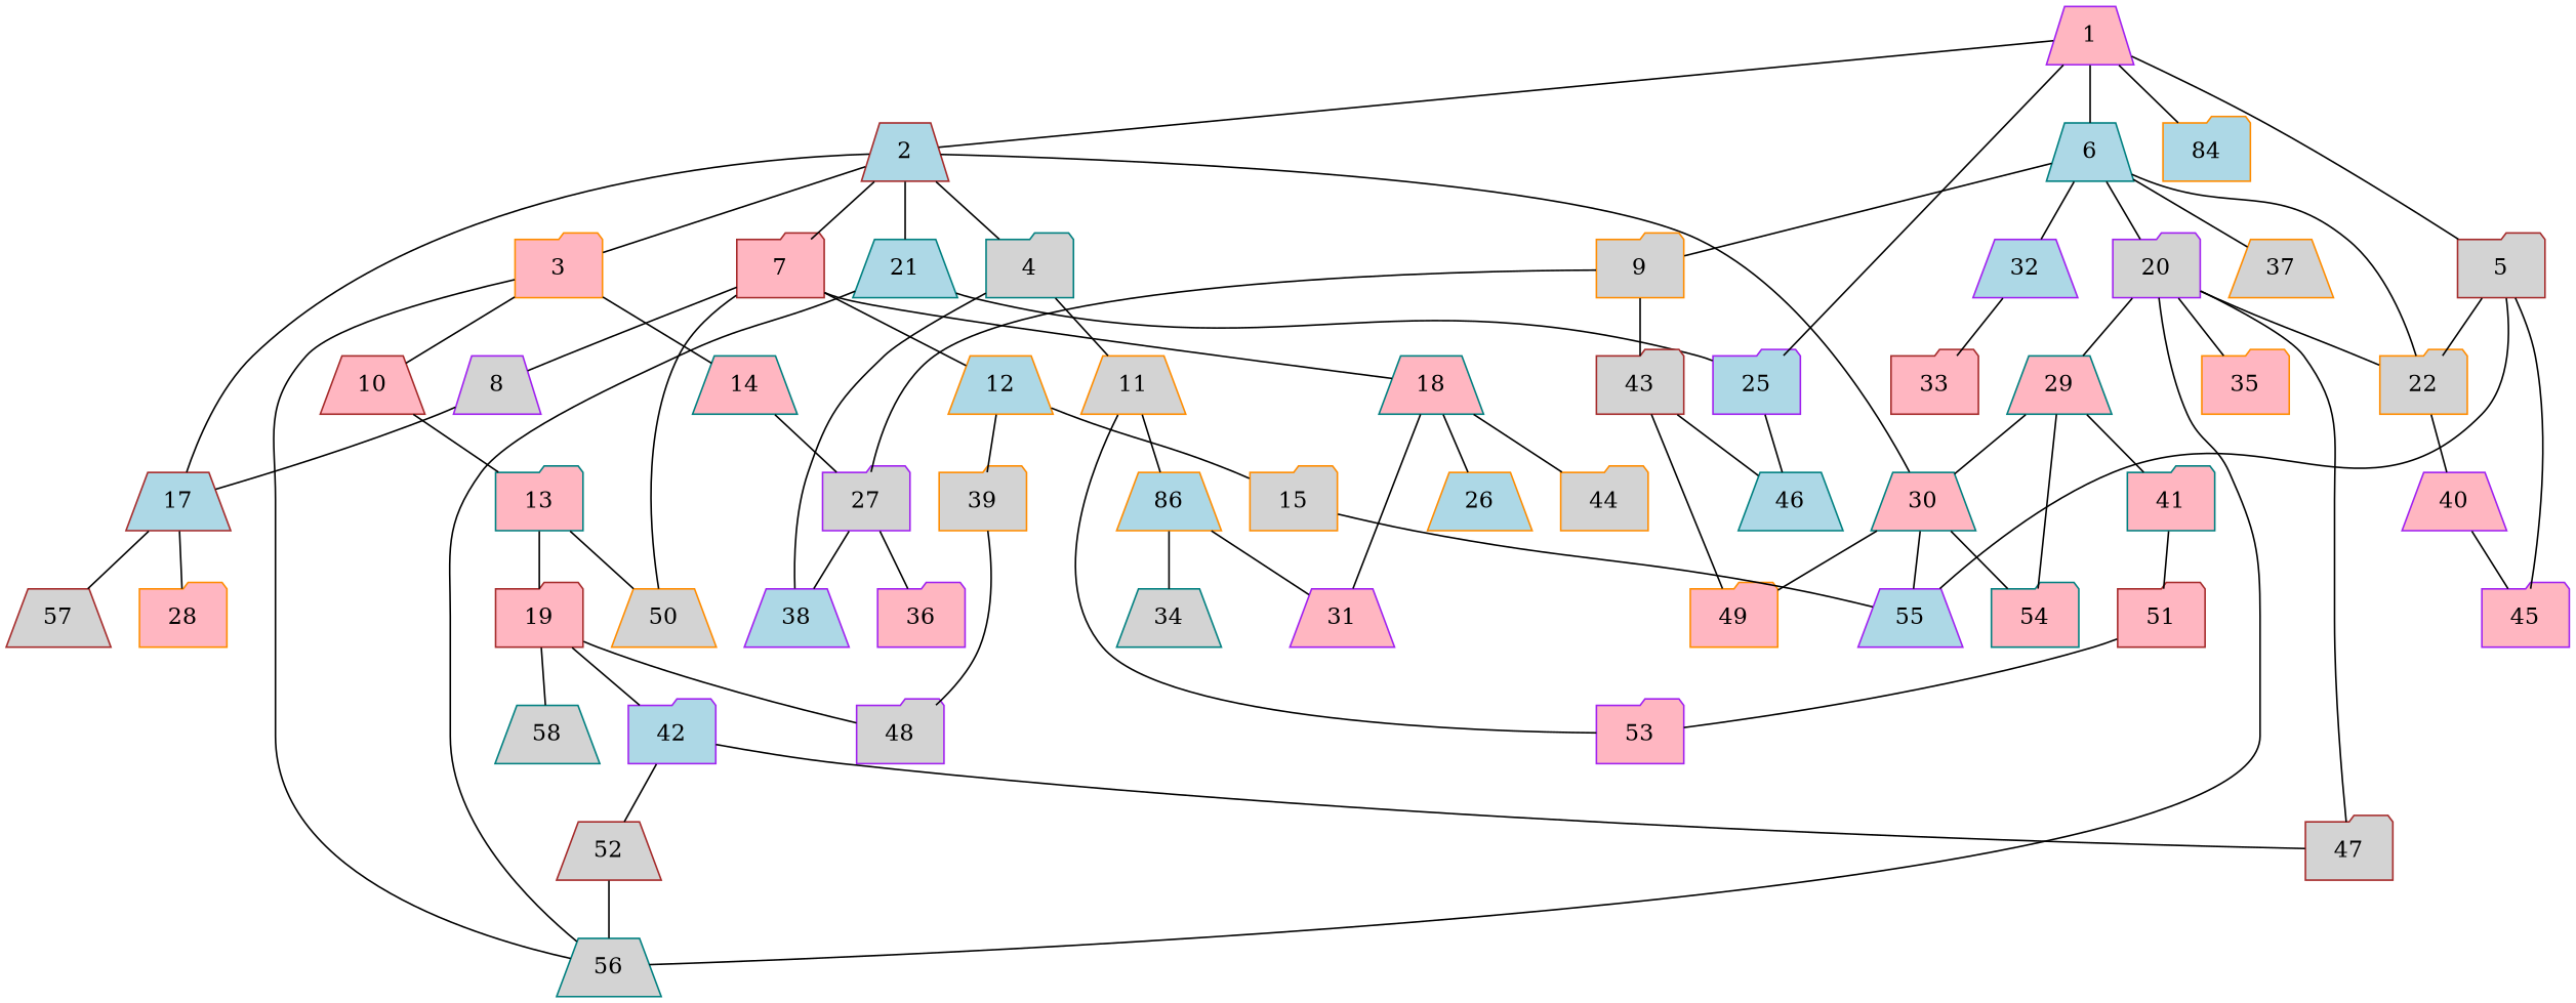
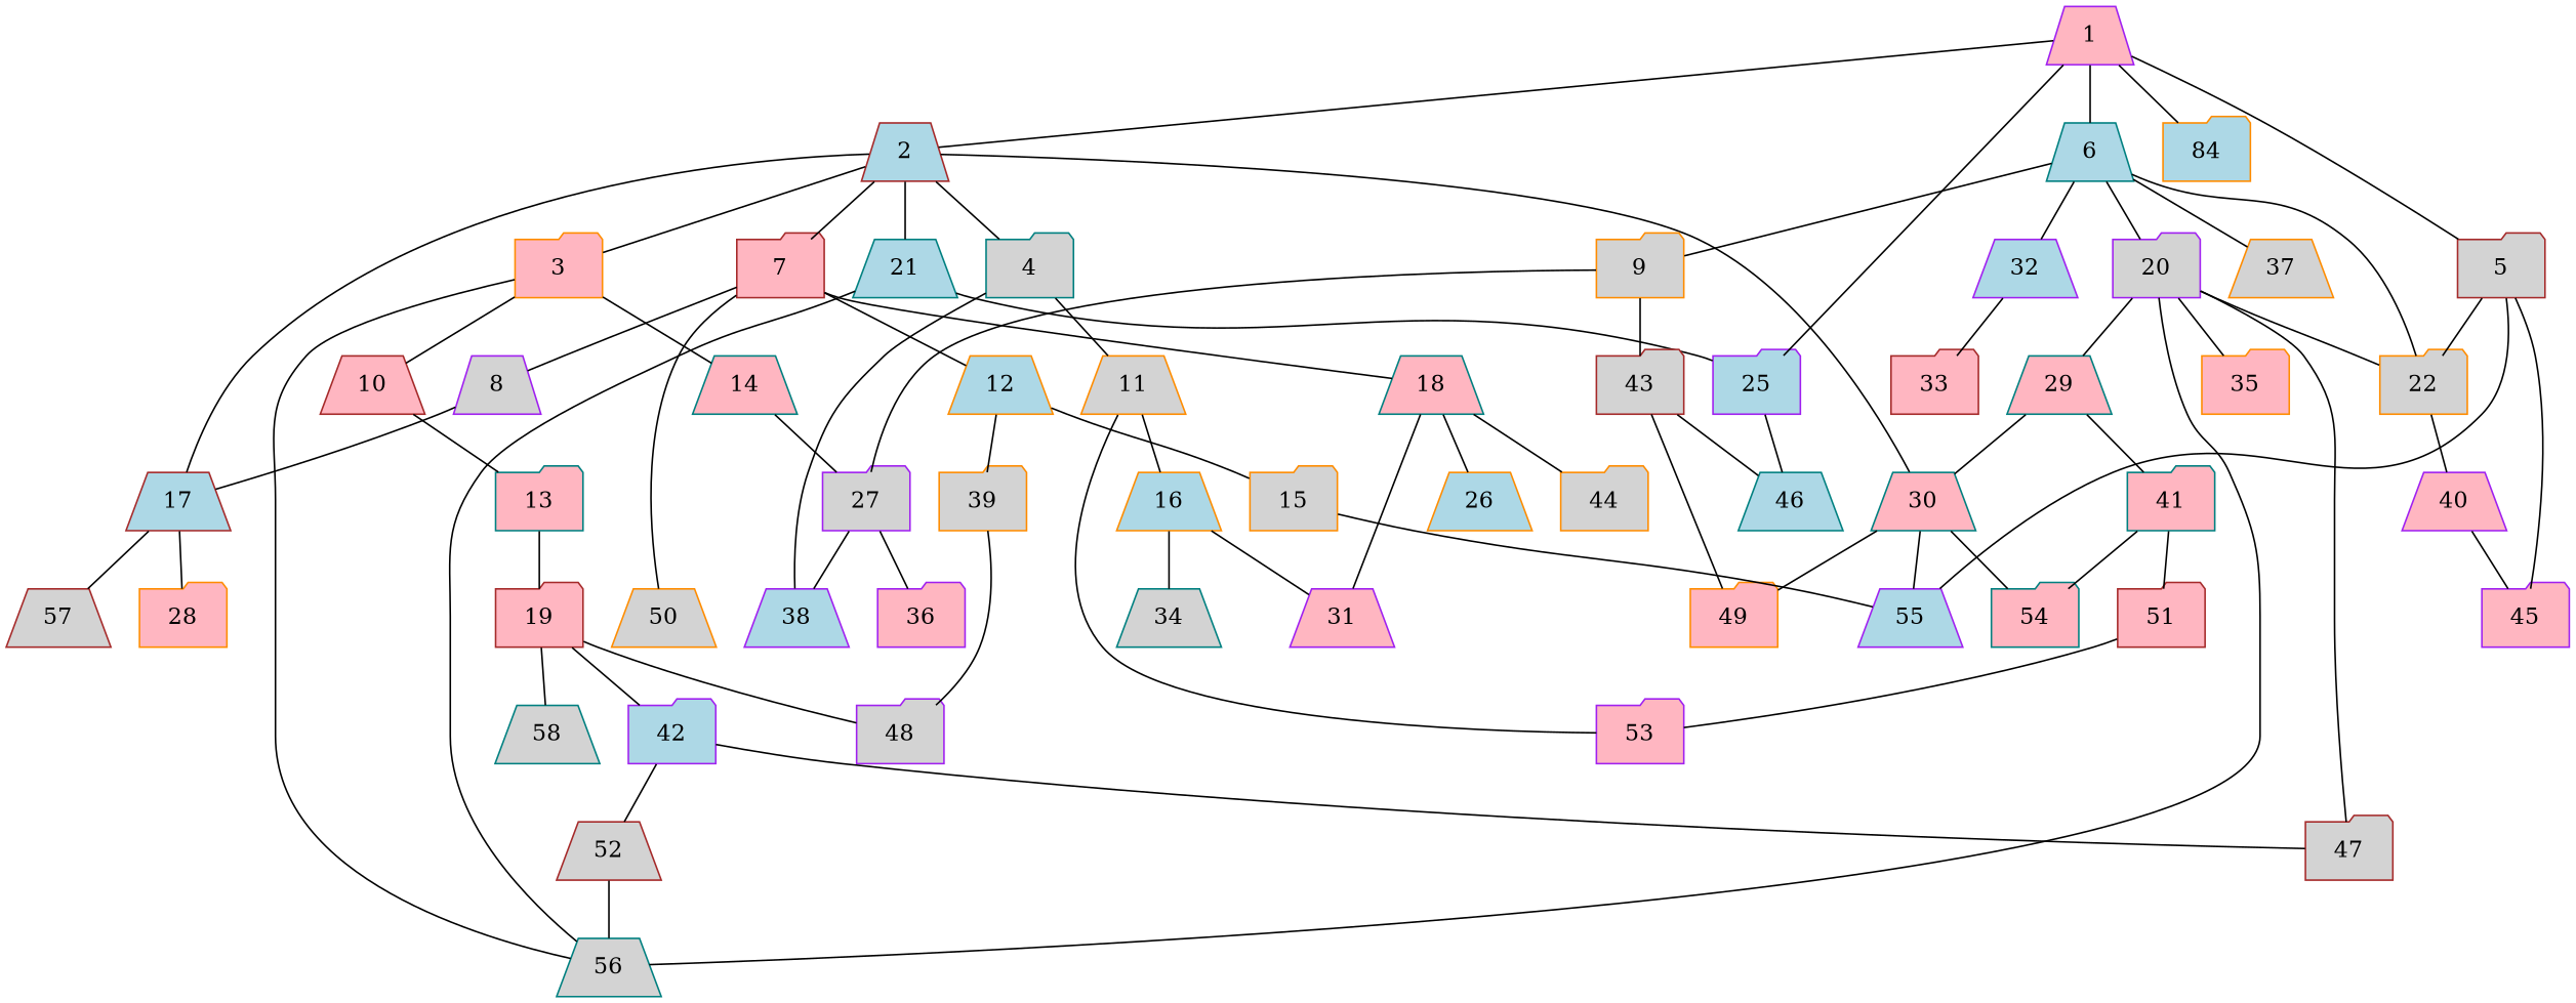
  graph {
    node [color=darkorange fillcolor=lightpink shape=folder style=filled]
    edge [weight=1.0]
    1 [color=purple shape=trapezium]
    2 [color=brown fillcolor=lightblue shape=trapezium]
    5 [color=brown fillcolor=lightgrey]
    6 [color=teal fillcolor=lightblue shape=trapezium]
    n5 [fillcolor=lightblue label=84]
    25 [color=purple fillcolor=lightblue]
    3
    4 [color=teal fillcolor=lightgrey]
    7 [color=brown]
    17 [color=brown fillcolor=lightblue shape=trapezium]
    21 [color=teal fillcolor=lightblue shape=trapezium]
    30 [color=teal shape=trapezium]
    22 [fillcolor=lightgrey]
    45 [color=purple]
    55 [color=purple fillcolor=lightblue shape=trapezium]
    9 [fillcolor=lightgrey]
    20 [color=purple fillcolor=lightgrey]
    32 [color=purple fillcolor=lightblue shape=trapezium]
    37 [fillcolor=lightgrey shape=trapezium]
    46 [color=teal fillcolor=lightblue shape=trapezium]
    10 [color=brown shape=trapezium]
    14 [color=teal shape=trapezium]
    56 [color=teal fillcolor=lightgrey shape=trapezium]
    11 [fillcolor=lightgrey shape=trapezium]
    38 [color=purple fillcolor=lightblue shape=trapezium]
    8 [color=purple fillcolor=lightgrey shape=trapezium]
    12 [fillcolor=lightblue shape=trapezium]
    18 [color=teal shape=trapezium]
    50 [fillcolor=lightgrey shape=trapezium]
    57 [color=brown fillcolor=lightgrey shape=trapezium]
    28
    54 [color=teal]
    49
    13 [color=teal]
    27 [color=purple fillcolor=lightgrey]
    36 [color=purple]
-   16 [fillcolor=lightblue shape=trapezium label=86]
+   16 [fillcolor=lightblue shape=trapezium]
    53 [color=purple]
    40 [color=purple shape=trapezium]
    43 [color=brown fillcolor=lightgrey]
    29 [color=teal shape=trapezium]
    35
    47 [color=brown fillcolor=lightgrey]
    33 [color=brown]
    15 [fillcolor=lightgrey]
    39 [fillcolor=lightgrey]
    31 [color=purple shape=trapezium]
    26 [fillcolor=lightblue shape=trapezium]
    44 [fillcolor=lightgrey]
    19 [color=brown]
    34 [color=teal fillcolor=lightgrey shape=trapezium]
    48 [color=purple fillcolor=lightgrey]
    42 [color=purple fillcolor=lightblue]
    58 [color=teal fillcolor=lightgrey shape=trapezium]
    52 [color=brown fillcolor=lightgrey shape=trapezium]
    41 [color=teal]
    51 [color=brown]
    1 -- 2
    1 -- 5
    1 -- 6
    1 -- n5
    1 -- 25
    2 -- 3
    2 -- 4
    2 -- 7
    2 -- 17
    2 -- 21
    2 -- 30
    5 -- 22
    5 -- 45
    5 -- 55
    6 -- 22
    6 -- 9
    6 -- 20
    6 -- 32
    6 -- 37
    25 -- 46
    3 -- 10
    3 -- 14
    3 -- 56
    4 -- 11
    4 -- 38
    7 -- 8
    7 -- 12
    7 -- 18
    7 -- 50
    17 -- 57
    17 -- 28
    21 -- 25
    21 -- 56
    30 -- 55
    30 -- 54
    30 -- 49
    22 -- 40
    9 -- 27
    9 -- 43
    20 -- 22
    20 -- 56
    20 -- 29
    20 -- 35
    20 -- 47
    32 -- 33
    10 -- 13
    14 -- 27
    11 -- 16
    11 -- 53
    8 -- 17
    12 -- 15
    12 -- 39
    18 -- 31
    18 -- 26
    18 -- 44
-   13 -- 50
    13 -- 19
    27 -- 38
    27 -- 36
    16 -- 31
    16 -- 34
    40 -- 45
    43 -- 46
    43 -- 49
    29 -- 30
-   29 -- 54
+   41 -- 54
    29 -- 41
    15 -- 55
    39 -- 48
    19 -- 48
    19 -- 42
    19 -- 58
    42 -- 47
    42 -- 52
    52 -- 56 [weight=3.0]
    41 -- 51
    51 -- 53
  }
